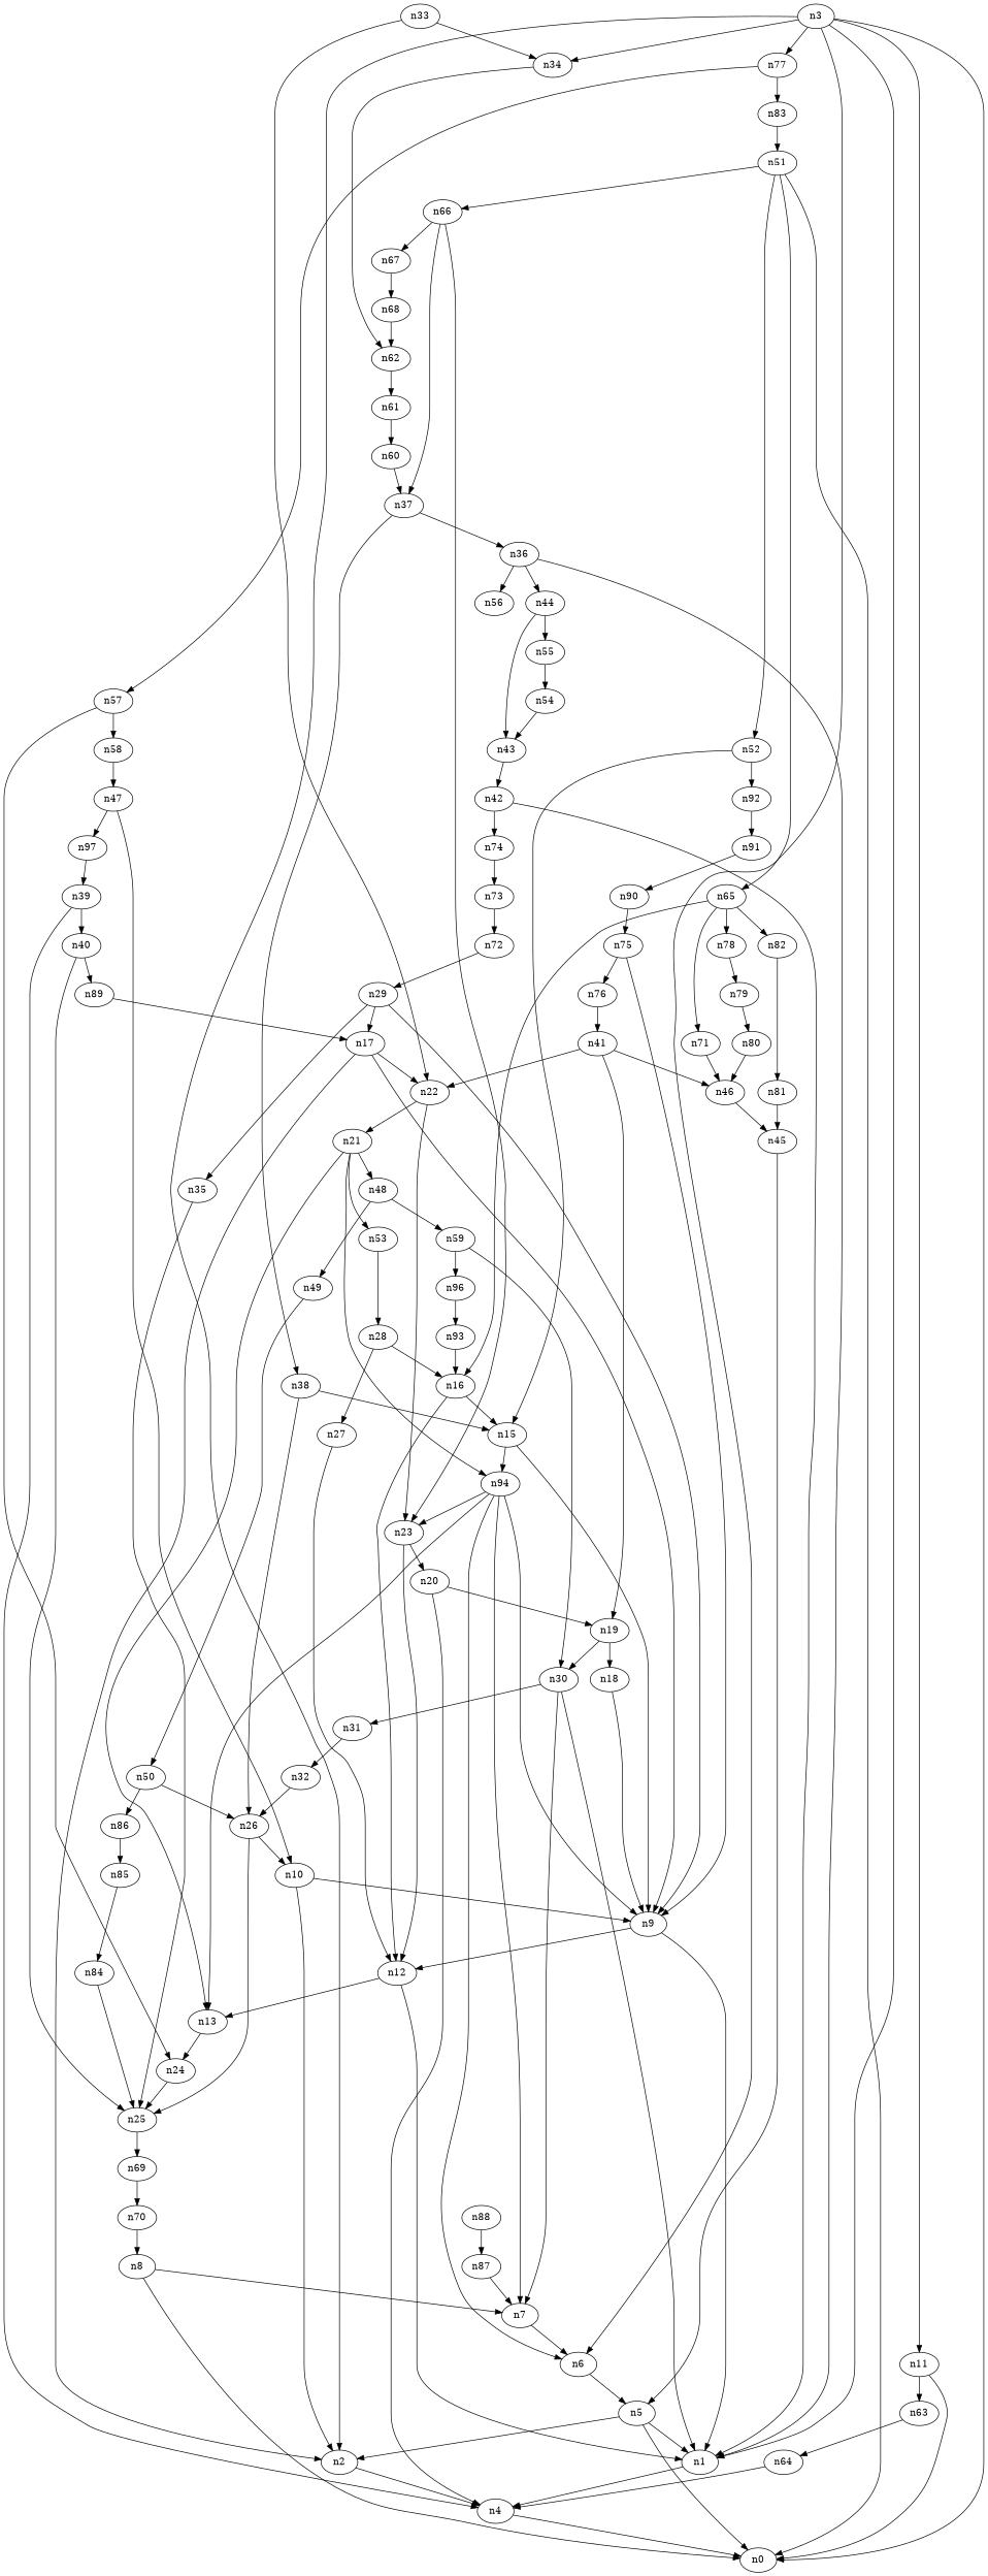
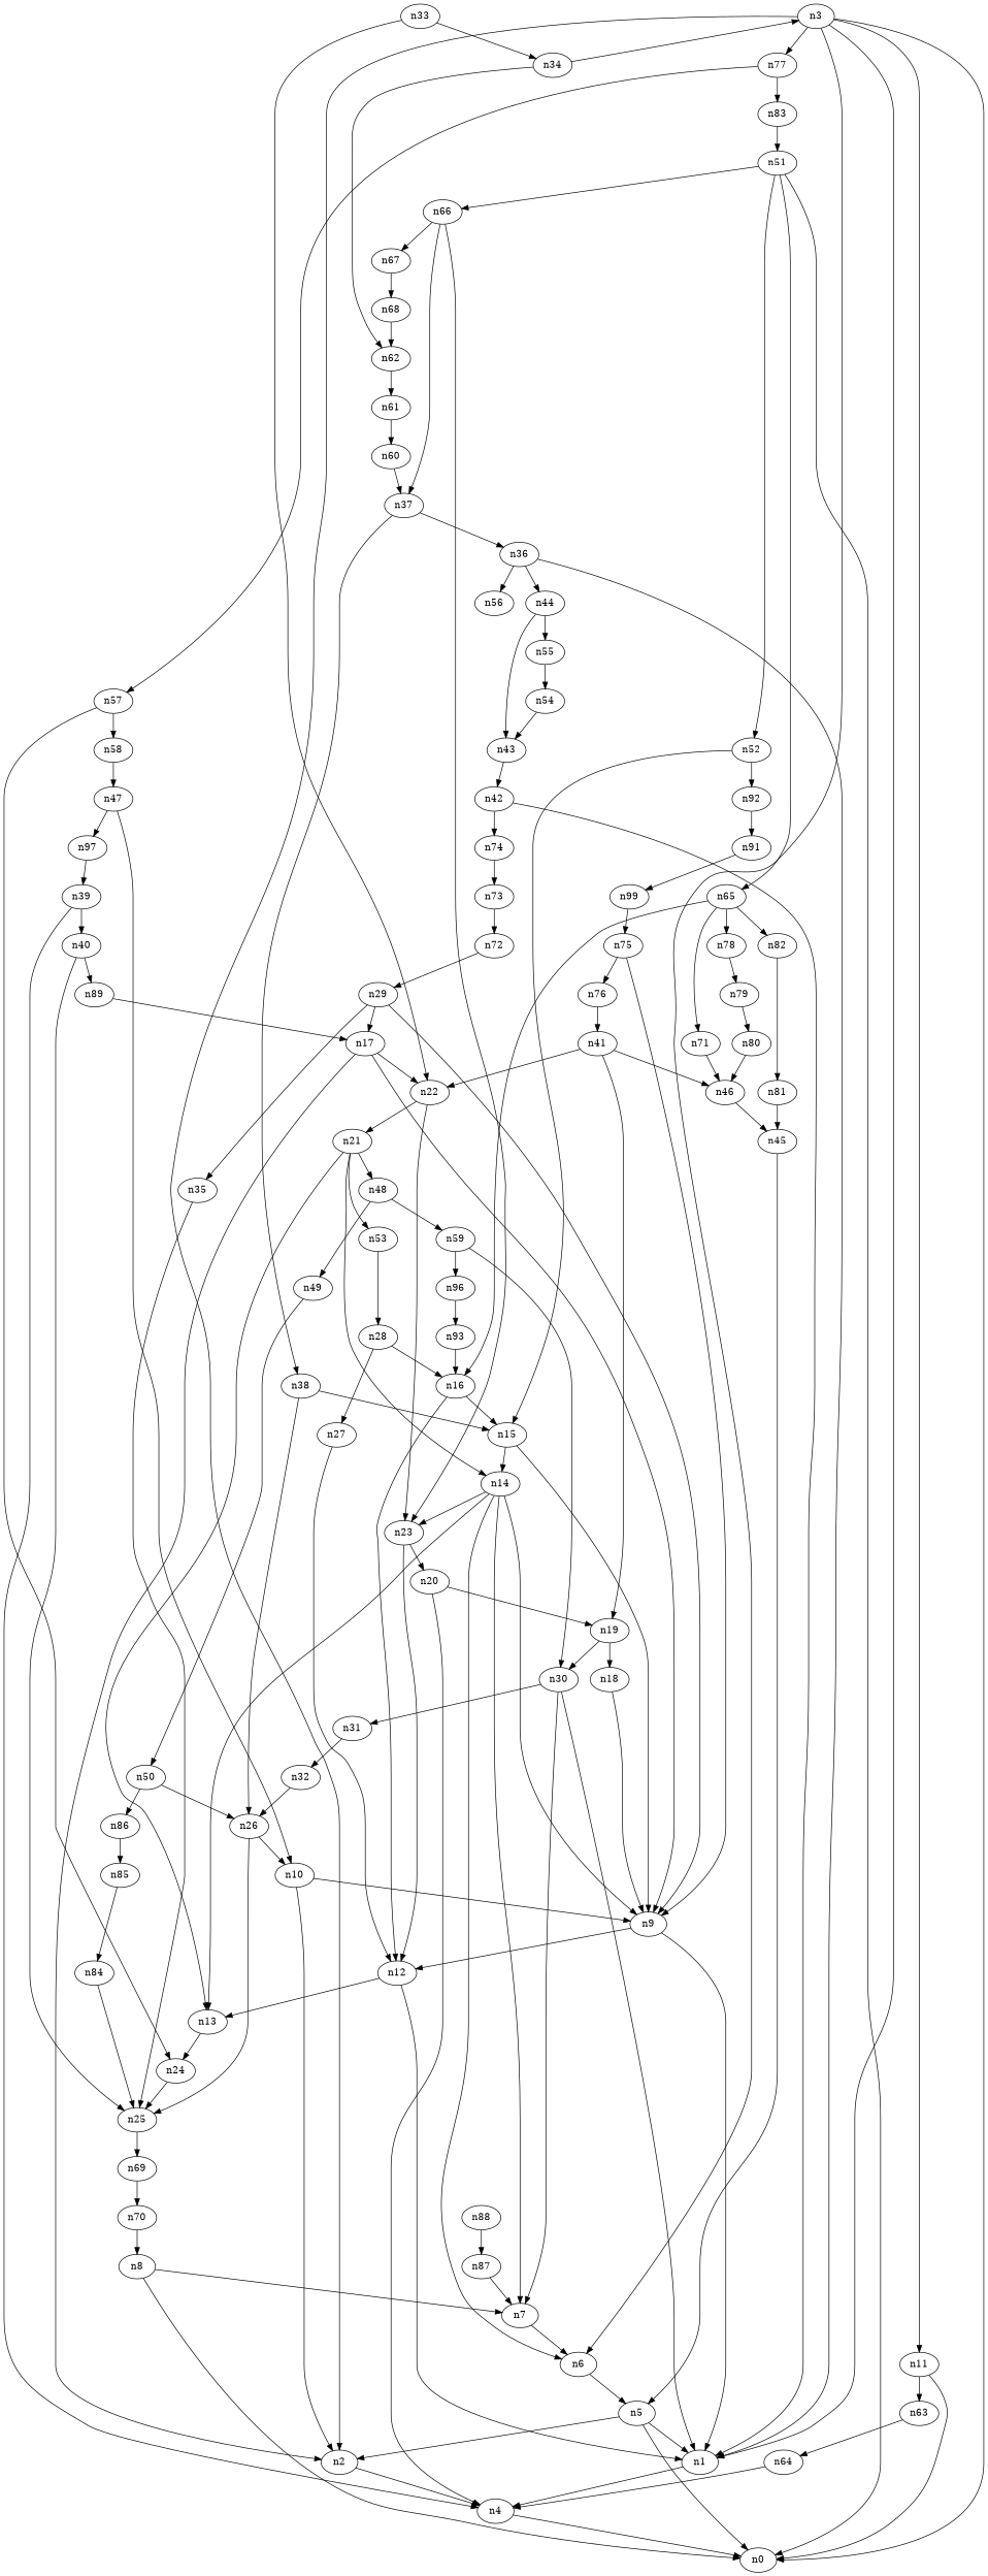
  digraph {
    n1
    n4
    n0
    n2
    n3
    n6
    n11
    n34
    n77
    n5
    n63
    n62
    n57
    n83
    n64
    n61
    n24
    n58
    n51
    n7
    n8
    n9
    n12
    n13
    n10
    n25
    n69
-   n14 [label=n94]
+   n14
    n23
    n20
    n19
    n15
    n16
    n17
    n22
    n21
    n48
    n53
    n18
    n30
    n31
    n32
    n49
    n59
    n28
    n50
    n94 [label=n96]
    n27
    n70
    n26
    n29
    n35
    n33
    n60
    n36
    n44
    n56
    n43
    n55
    n42
    n54
    n37
    n38
    n39
    n40
    n89
    n41
    n46
    n45
    n74
    n73
    n72
    n47
    n95 [label=n97]
    n86
    n93
    n85
    n84
    n52
    n65
    n66
    n92
    n71
    n78
    n82
    n67
    n91
    n79
    n81
    n68
-   n90
+   n90 [label=n99]
    n80
    n75
    n76
    n88
    n87
    n1 -> n4
    n4 -> n0
    n2 -> n4
    n3 -> n1
    n3 -> n0
    n3 -> n2
    n3 -> n6
    n3 -> n11
-   n3 -> n34
+   n34 -> n3
    n3 -> n77
    n6 -> n5
    n11 -> n0
    n11 -> n63
    n34 -> n62
    n77 -> n57
    n77 -> n83
    n5 -> n1
    n5 -> n0
    n5 -> n2
    n63 -> n64
    n62 -> n61
    n57 -> n24
    n57 -> n58
    n83 -> n51
    n64 -> n4
    n61 -> n60
    n24 -> n25
    n58 -> n47
    n51 -> n0
    n51 -> n52
    n51 -> n65
    n51 -> n66
    n7 -> n6
    n8 -> n0
    n8 -> n7
    n9 -> n1
    n9 -> n12
    n12 -> n1
    n12 -> n13
    n13 -> n24
    n10 -> n2
    n10 -> n9
    n25 -> n69
    n69 -> n70
    n14 -> n6
    n14 -> n7
    n14 -> n9
    n14 -> n13
    n14 -> n23
    n23 -> n12
    n23 -> n20
    n20 -> n4
    n20 -> n19
    n19 -> n18
    n19 -> n30
    n15 -> n9
    n15 -> n14
    n16 -> n12
    n16 -> n15
    n17 -> n2
    n17 -> n9
    n17 -> n22
    n22 -> n23
    n22 -> n21
    n21 -> n13
    n21 -> n14
    n21 -> n48
    n21 -> n53
    n48 -> n49
    n48 -> n59
    n53 -> n28
    n18 -> n9
    n30 -> n1
    n30 -> n7
    n30 -> n31
    n31 -> n32
    n32 -> n26
    n49 -> n50
    n59 -> n30
    n59 -> n94
    n28 -> n16
    n28 -> n27
    n50 -> n26
    n50 -> n86
    n94 -> n93
    n27 -> n12
    n70 -> n8
    n26 -> n10
    n26 -> n25
    n29 -> n9
    n29 -> n17
    n29 -> n35
    n35 -> n25
    n33 -> n34
    n33 -> n22
    n60 -> n37
    n36 -> n1
    n36 -> n44
    n36 -> n56
    n44 -> n43
    n44 -> n55
    n43 -> n42
    n55 -> n54
    n42 -> n1
    n42 -> n74
    n54 -> n43
    n37 -> n36
    n37 -> n38
    n38 -> n15
    n38 -> n26
    n39 -> n4
    n39 -> n40
    n40 -> n25
    n40 -> n89
    n89 -> n17
    n41 -> n19
    n41 -> n22
    n41 -> n46
    n46 -> n45
    n45 -> n5
    n74 -> n73
    n73 -> n72
    n72 -> n29
    n47 -> n10
    n47 -> n95
    n95 -> n39
    n86 -> n85
    n93 -> n16
    n85 -> n84
    n84 -> n25
    n52 -> n15
    n52 -> n92
    n65 -> n16
    n65 -> n71
    n65 -> n78
    n65 -> n82
    n66 -> n23
    n66 -> n37
    n66 -> n67
    n92 -> n91
    n71 -> n46
    n78 -> n79
    n82 -> n81
    n67 -> n68
    n91 -> n90
    n79 -> n80
    n81 -> n45
    n68 -> n62
    n90 -> n75
    n80 -> n46
    n75 -> n9
    n75 -> n76
    n76 -> n41
    n88 -> n87
    n87 -> n7
  }
